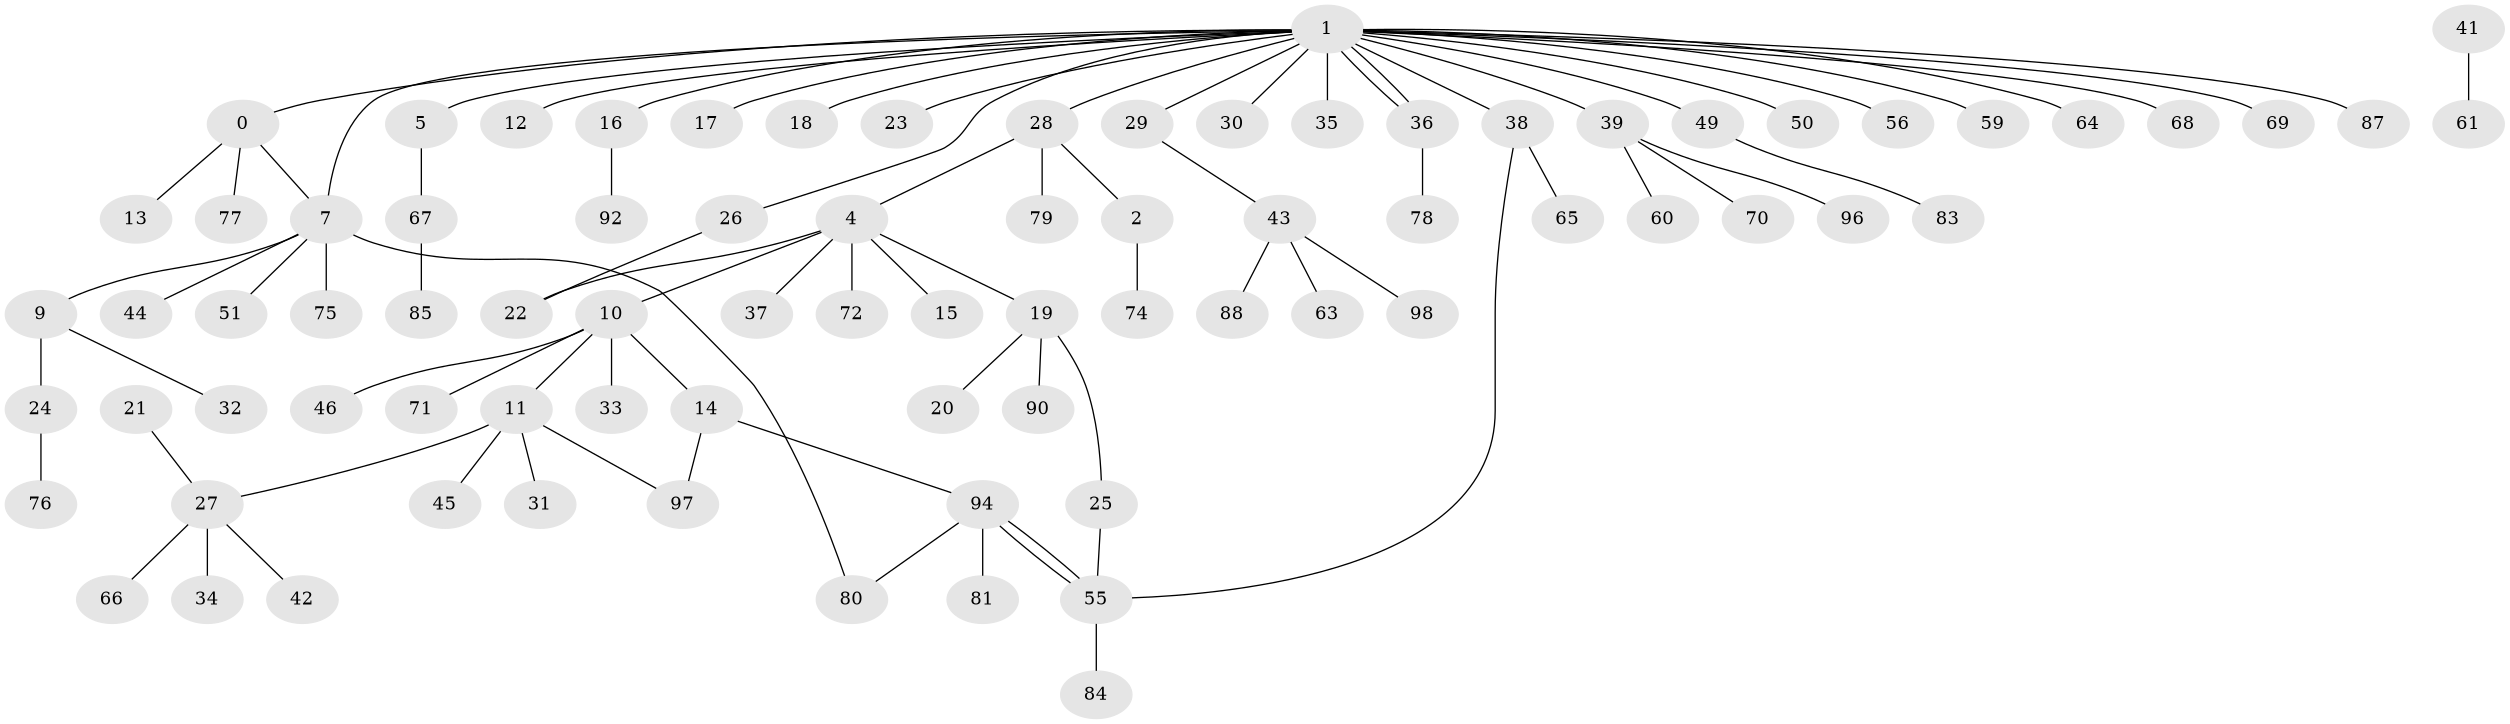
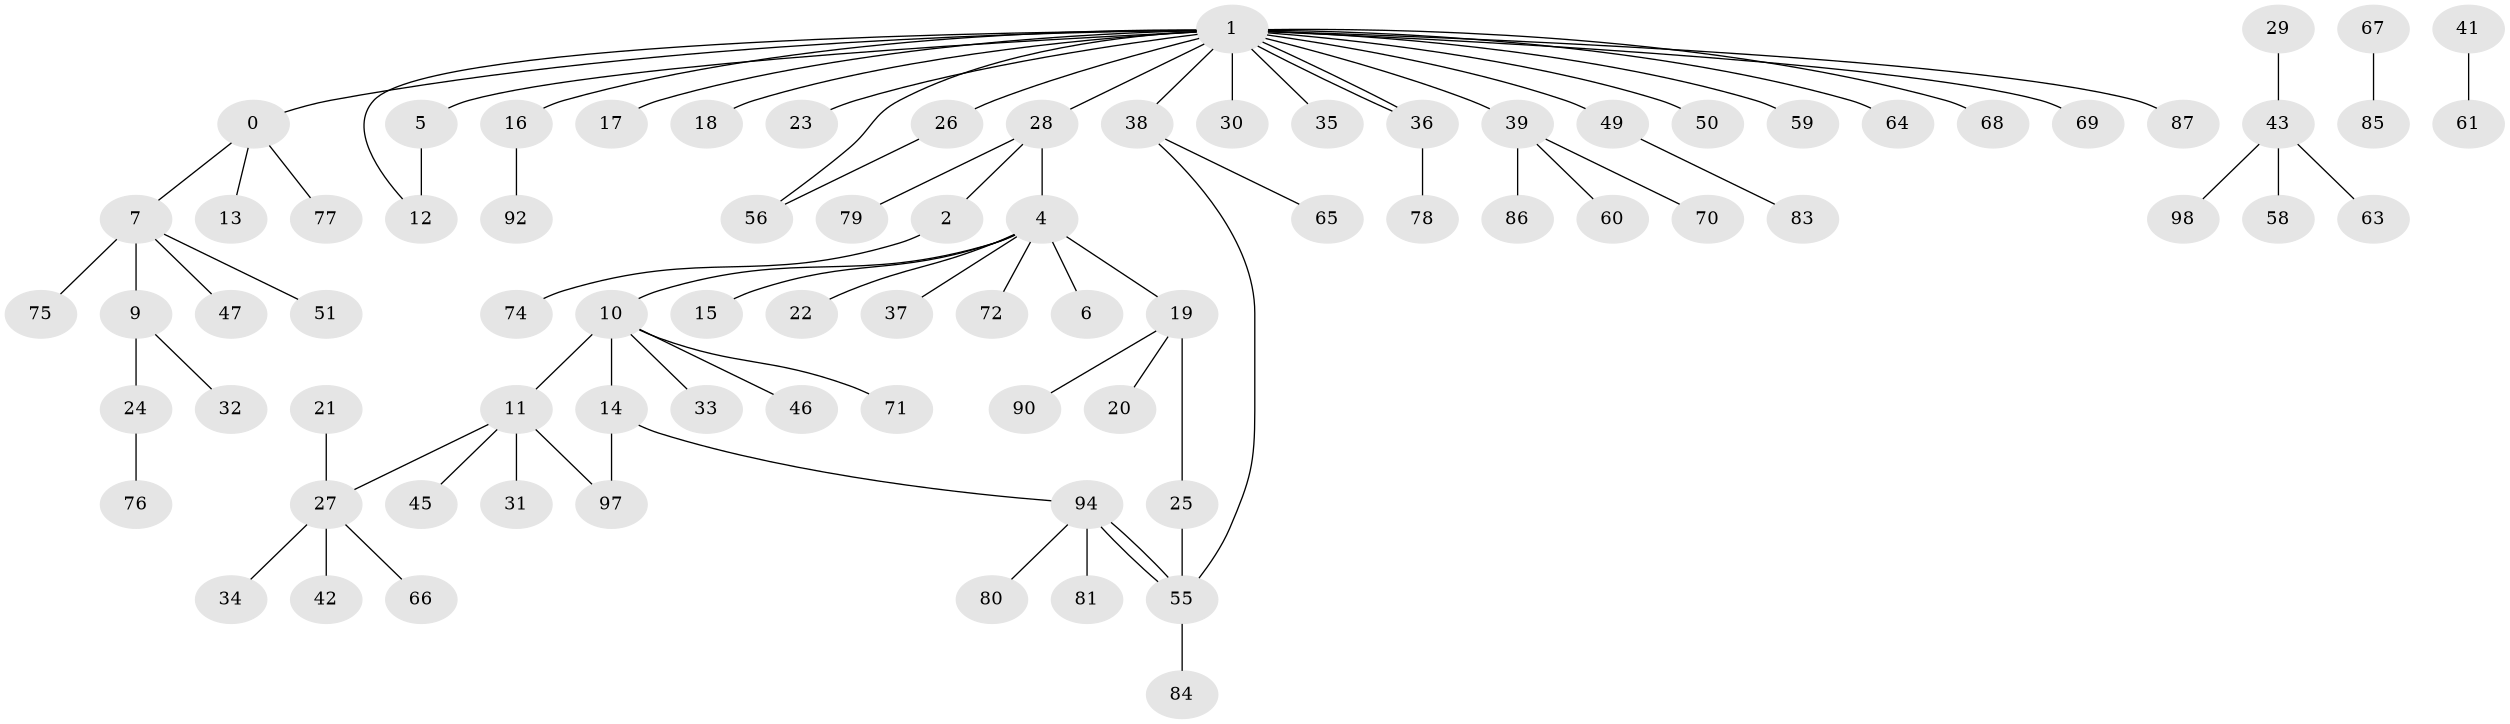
  graph {
    node [color=gray90 style=filled]
    n1 [label=0]
    1
    5
    7
    12
    16
    17
    18
    23
    26
    28
    29
    30
    35
    36
    38
    39
    49
    50
    56
    59
    64
    68
    69
    87
    2
    74
    13
    77
    4
+   6
    10
    15
    19
    22
    37
    72
    67
    9
-   47 [label=44]
+   47
    51
    75
    80
    n44 [label=92]
    79
    43
    78
    55
    65
-   86 [label=96]
+   86
    60
    70
    83
    11
    14
    33
    46
    71
    20
    25
    n61 [label=90]
    85
    24
    32
    41
    61
    76
    27
    31
    45
    n71 [label=97]
    n72 [label=94]
    34
    42
    66
    21
    81
    84
    n79 [label=98]
-   58 [label=88]
+   58
    63
    n1 -- 7
    n1 -- 13
    n1 -- 77
    1 -- n1
    1 -- 5
-   1 -- 7
    1 -- 12
    1 -- 16
    1 -- 17
    1 -- 18
    1 -- 23
    1 -- 26
    1 -- 28
-   1 -- 29
    1 -- 30
    1 -- 35
    1 -- 36
    1 -- 36
    1 -- 38
    1 -- 39
    1 -- 49
    1 -- 50
    1 -- 56
    1 -- 59
    1 -- 64
    1 -- 68
    1 -- 69
    1 -- 87
-   5 -- 67
+   5 -- 12
    7 -- 9
    7 -- 47
    7 -- 51
    7 -- 75
-   7 -- 80
    16 -- n44
-   26 -- 22
+   26 -- 56
    28 -- 2
    28 -- 4
    28 -- 79
    29 -- 43
    36 -- 78
    38 -- 55
    38 -- 65
    39 -- 86
    39 -- 60
    39 -- 70
    49 -- 83
    2 -- 74
+   4 -- 6
    4 -- 10
    4 -- 15
    4 -- 19
    4 -- 22
    4 -- 37
    4 -- 72
    10 -- 11
    10 -- 14
    10 -- 33
    10 -- 46
    10 -- 71
    19 -- 20
    19 -- 25
    19 -- n61
    67 -- 85
    9 -- 24
    9 -- 32
    43 -- n79
    43 -- 58
    43 -- 63
    55 -- 84
    11 -- 27
    11 -- 31
    11 -- 45
    11 -- n71
    14 -- n71
    14 -- n72
    25 -- 55
    24 -- 76
    41 -- 61
    27 -- 34
    27 -- 42
    27 -- 66
    n72 -- 80
    n72 -- 55
    n72 -- 55
    n72 -- 81
    21 -- 27
  }
